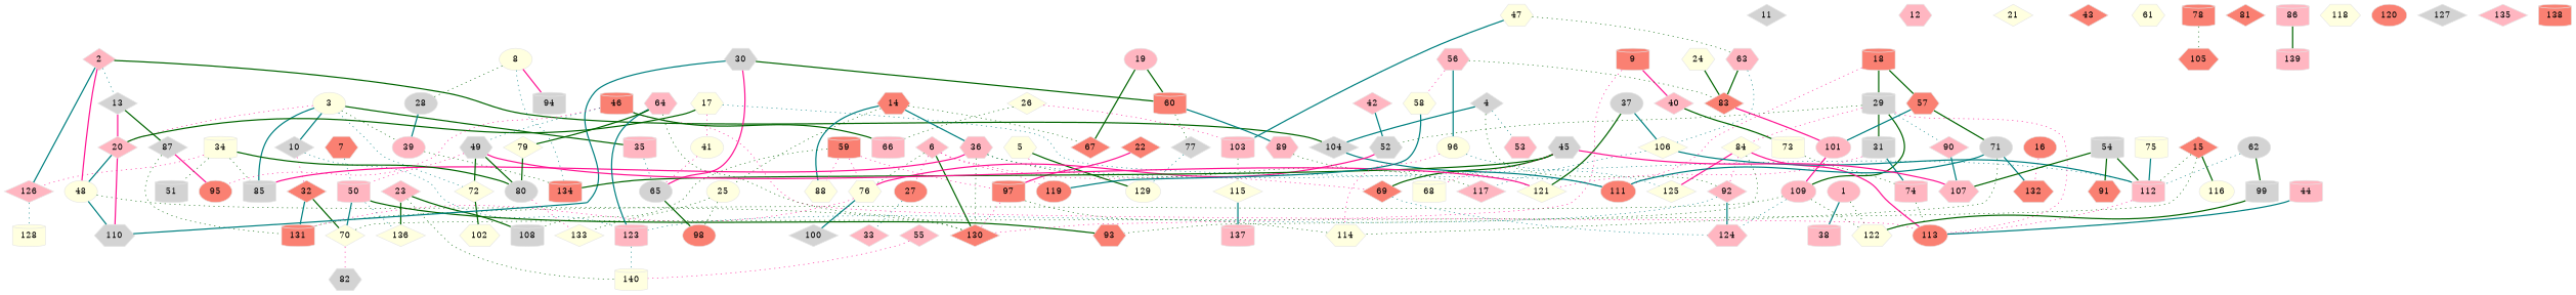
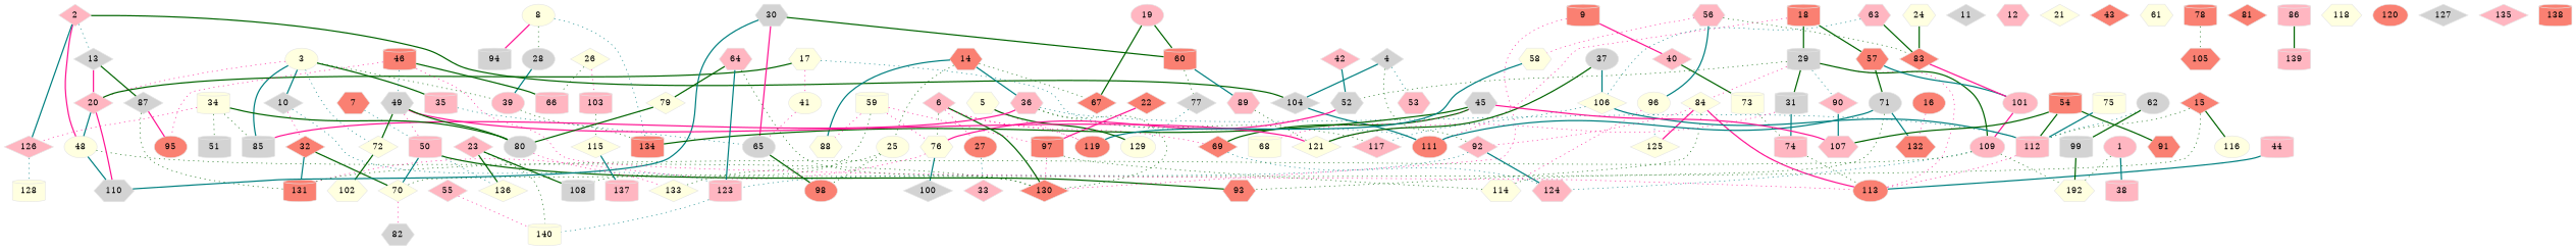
  graph {
    node [color=gray90 fillcolor=lightpink shape=diamond style=filled]
    edge [color=darkgreen style=dotted]
    1 [shape=ellipse]
    38 [shape=cylinder]
-   122 [fillcolor=lightyellow shape=hexagon]
+   122 [fillcolor=lightyellow shape=hexagon label=192]
    2
    13 [fillcolor=lightgrey]
    48 [fillcolor=lightyellow shape=ellipse]
    104 [fillcolor=lightgrey]
    126
    20
    87 [fillcolor=lightgrey]
    130 [fillcolor=salmon]
    110 [fillcolor=lightgrey shape=hexagon]
    111 [fillcolor=salmon shape=ellipse]
    128 [fillcolor=lightyellow shape=cylinder]
    3 [fillcolor=lightyellow shape=ellipse]
    10 [fillcolor=lightgrey]
    35 [shape=cylinder]
    39 [shape=ellipse]
    72 [fillcolor=lightyellow]
    85 [fillcolor=lightgrey shape=cylinder]
    32 [fillcolor=salmon]
    123 [shape=cylinder]
    65 [fillcolor=lightgrey shape=ellipse]
    134 [fillcolor=salmon shape=cylinder]
    102 [fillcolor=lightyellow shape=hexagon]
    4 [fillcolor=lightgrey]
    53 [shape=hexagon]
    92
    124 [shape=hexagon]
    5 [fillcolor=lightyellow shape=hexagon]
    119 [fillcolor=salmon shape=ellipse]
    129 [fillcolor=lightyellow shape=ellipse]
    6
    27 [fillcolor=salmon shape=ellipse]
    69 [fillcolor=salmon]
    76 [fillcolor=lightyellow shape=hexagon]
    33
    131 [fillcolor=salmon shape=cylinder]
    100 [fillcolor=lightgrey]
    7 [fillcolor=salmon shape=hexagon]
    50 [shape=cylinder]
    70 [fillcolor=lightyellow]
    136 [fillcolor=lightyellow]
    93 [fillcolor=salmon shape=hexagon]
    8 [fillcolor=lightyellow shape=ellipse]
    28 [fillcolor=lightgrey shape=ellipse]
    94 [fillcolor=lightgrey shape=cylinder]
    9 [fillcolor=salmon shape=cylinder]
    40
    73 [fillcolor=lightyellow shape=cylinder]
    140 [fillcolor=lightyellow shape=cylinder]
    11 [fillcolor=lightgrey]
    12 [shape=hexagon]
    95 [fillcolor=salmon shape=ellipse]
    14 [fillcolor=salmon shape=hexagon]
    25 [fillcolor=lightyellow shape=ellipse]
    36 [shape=hexagon]
    67 [fillcolor=salmon]
    88 [fillcolor=lightyellow shape=hexagon]
    98 [fillcolor=salmon shape=ellipse]
    133 [fillcolor=lightyellow]
    112 [shape=cylinder]
    117
    15 [fillcolor=salmon]
    116 [fillcolor=lightyellow shape=ellipse]
    82 [fillcolor=lightgrey shape=hexagon]
    113 [fillcolor=salmon shape=ellipse]
    16 [fillcolor=salmon shape=ellipse]
    132 [fillcolor=salmon shape=hexagon]
    17 [fillcolor=lightyellow shape=hexagon]
    41 [fillcolor=lightyellow shape=ellipse]
    18 [fillcolor=salmon shape=cylinder]
    29 [fillcolor=lightgrey shape=cylinder]
    57 [fillcolor=salmon shape=hexagon]
    31 [fillcolor=lightgrey shape=cylinder]
    52 [fillcolor=lightgrey shape=hexagon]
    84 [fillcolor=lightyellow]
    90
    109 [shape=ellipse]
    71 [fillcolor=lightgrey shape=ellipse]
    101 [shape=ellipse]
    19 [shape=ellipse]
    60 [fillcolor=salmon shape=cylinder]
    77 [fillcolor=lightgrey]
    89 [shape=hexagon]
    21 [fillcolor=lightyellow]
    22 [fillcolor=salmon]
    97 [fillcolor=salmon shape=cylinder]
    114 [fillcolor=lightyellow shape=hexagon]
    23
    108 [fillcolor=lightgrey shape=cylinder]
    24 [fillcolor=lightyellow shape=hexagon]
    83 [fillcolor=salmon]
    66 [shape=cylinder]
    26 [fillcolor=lightyellow]
    103 [shape=cylinder]
    115 [fillcolor=lightyellow]
    74 [shape=cylinder]
    121 [fillcolor=lightyellow]
    125 [fillcolor=lightyellow]
    107 [shape=hexagon]
    30 [fillcolor=lightgrey shape=hexagon]
    34 [fillcolor=lightyellow shape=cylinder]
    51 [fillcolor=lightgrey shape=cylinder]
    80 [fillcolor=lightgrey shape=ellipse]
    37 [fillcolor=lightgrey shape=ellipse]
    106 [fillcolor=lightyellow]
    42
    43 [fillcolor=salmon]
    44 [shape=cylinder]
    45 [fillcolor=lightgrey shape=hexagon]
    68 [fillcolor=lightyellow shape=cylinder]
    46 [fillcolor=salmon shape=cylinder]
    49 [fillcolor=lightgrey shape=hexagon]
-   47 [fillcolor=lightyellow shape=hexagon]
    63 [shape=hexagon]
-   54 [fillcolor=lightgrey shape=cylinder]
+   54 [fillcolor=salmon shape=cylinder]
    91 [fillcolor=salmon shape=hexagon]
    55
    56 [shape=hexagon]
    58 [fillcolor=lightyellow shape=hexagon]
    96 [fillcolor=lightyellow shape=ellipse]
-   59 [fillcolor=salmon shape=cylinder]
+   59 [fillcolor=lightyellow shape=cylinder]
    61 [fillcolor=lightyellow shape=hexagon]
    62 [fillcolor=lightgrey shape=ellipse]
    99 [fillcolor=lightgrey shape=cylinder]
    64 [shape=hexagon]
    79 [fillcolor=lightyellow]
    75 [fillcolor=lightyellow shape=cylinder]
    78 [fillcolor=salmon shape=cylinder]
    105 [fillcolor=salmon shape=hexagon]
    81 [fillcolor=salmon]
    86 [shape=cylinder]
    139 [shape=cylinder]
    137 [shape=cylinder]
    118 [fillcolor=lightyellow shape=hexagon]
    120 [fillcolor=salmon shape=ellipse]
    127 [fillcolor=lightgrey]
    135
    138 [fillcolor=salmon shape=cylinder]
    1 -- 38 [color=teal style=bold]
    1 -- 122
    2 -- 13 [color=teal]
    2 -- 48 [color=deeppink style=bold]
    2 -- 104 [style=bold]
    2 -- 126 [color=teal style=bold]
    13 -- 20 [color=deeppink style=bold]
    13 -- 87 [style=bold]
    48 -- 130
    48 -- 110 [color=teal style=bold]
    104 -- 111 [color=teal style=bold]
    126 -- 128 [color=teal]
    20 -- 48 [color=teal style=bold]
    20 -- 110 [color=deeppink style=bold]
    87 -- 131
    87 -- 95 [color=deeppink style=bold]
    3 -- 20 [color=deeppink]
    3 -- 10 [color=teal style=bold]
    3 -- 35 [style=bold]
    3 -- 39
    3 -- 72 [color=teal]
    3 -- 85 [color=teal style=bold]
    10 -- 32 [color=deeppink]
    10 -- 123 [color=teal]
    35 -- 65 [color=teal]
    39 -- 134
    72 -- 102 [style=bold]
    32 -- 131 [color=teal style=bold]
    32 -- 70 [style=bold]
    123 -- 140 [color=teal]
    65 -- 98 [style=bold]
    4 -- 104 [color=teal style=bold]
    4 -- 53 [color=teal]
    4 -- 92
    92 -- 123 [color=teal]
    92 -- 124 [color=teal style=bold]
    5 -- 119 [color=deeppink]
    5 -- 129 [style=bold]
    6 -- 130 [style=bold]
    6 -- 119 [color=deeppink]
    6 -- 27 [color=deeppink]
    6 -- 69 [color=deeppink]
    6 -- 76
    27 -- 33 [color=teal]
    69 -- 124 [color=teal]
    76 -- 131 [color=deeppink]
    76 -- 100 [color=teal style=bold]
    7 -- 50 [color=teal]
    50 -- 70 [color=teal style=bold]
    50 -- 136 [color=teal]
    50 -- 93 [style=bold]
    70 -- 82 [color=deeppink]
    8 -- 134 [color=teal]
    8 -- 28
    8 -- 94 [color=deeppink style=bold]
    28 -- 39 [color=teal style=bold]
    9 -- 130 [color=deeppink]
    9 -- 40 [color=deeppink style=bold]
    40 -- 73 [style=bold]
    73 -- 74
    14 -- 25
    14 -- 36 [color=teal style=bold]
    14 -- 67
    14 -- 88 [color=teal style=bold]
    25 -- 98
    25 -- 133
    36 -- 130
    36 -- 85 [color=deeppink style=bold]
    36 -- 112 [color=teal]
    36 -- 117
    112 -- 113 [color=deeppink]
    15 -- 70
    15 -- 112
    15 -- 116 [style=bold]
    16 -- 132 [color=deeppink]
    17 -- 20 [style=bold]
    17 -- 111 [color=teal]
    17 -- 41 [color=deeppink]
    41 -- 65 [color=deeppink]
    18 -- 111 [color=deeppink]
    18 -- 29 [style=bold]
    18 -- 57 [style=bold]
    29 -- 113 [color=deeppink]
    29 -- 31 [style=bold]
    29 -- 52
    29 -- 84 [color=deeppink]
    29 -- 90 [color=teal]
    29 -- 109 [style=bold]
    57 -- 71 [style=bold]
    57 -- 101 [color=teal style=bold]
    31 -- 74 [color=teal style=bold]
    31 -- 121 [color=deeppink]
    52 -- 76 [color=deeppink style=bold]
    84 -- 92 [color=deeppink]
    84 -- 93
    84 -- 113 [color=deeppink style=bold]
    84 -- 125 [color=deeppink style=bold]
    90 -- 107 [color=teal style=bold]
    109 -- 122
    109 -- 124 [color=teal]
    109 -- 131
    71 -- 111 [color=teal style=bold]
    71 -- 132 [color=teal style=bold]
    71 -- 114
    101 -- 109 [color=deeppink style=bold]
    19 -- 67 [style=bold]
    19 -- 60 [style=bold]
    60 -- 77
    60 -- 89 [color=teal style=bold]
    77 -- 129 [color=teal]
    89 -- 121
    22 -- 97 [color=deeppink style=bold]
    97 -- 130 [color=deeppink]
    97 -- 114
    23 -- 136 [style=bold]
    23 -- 140
    23 -- 108 [style=bold]
    24 -- 83 [style=bold]
    83 -- 101 [color=deeppink style=bold]
    26 -- 66
    26 -- 103 [color=deeppink]
    103 -- 115
    115 -- 137 [color=teal style=bold]
    74 -- 113
    30 -- 110 [color=teal style=bold]
    30 -- 65 [color=deeppink style=bold]
    30 -- 60 [style=bold]
    34 -- 126 [color=deeppink]
    34 -- 85
    34 -- 51
    34 -- 80 [style=bold]
    80 -- 133 [color=deeppink]
    37 -- 121 [style=bold]
    37 -- 106 [color=teal style=bold]
    106 -- 112 [color=teal style=bold]
    106 -- 117 [color=teal]
    42 -- 52 [color=teal style=bold]
    44 -- 113 [color=teal style=bold]
    45 -- 134 [style=bold]
    45 -- 69 [style=bold]
    45 -- 107 [color=deeppink style=bold]
    45 -- 68 [color=deeppink]
    46 -- 95 [color=deeppink]
    46 -- 113 [color=deeppink]
    46 -- 66 [style=bold]
    46 -- 49 [color=teal]
    49 -- 72 [style=bold]
    49 -- 50 [color=deeppink]
    49 -- 121 [color=deeppink style=bold]
    49 -- 80 [style=bold]
-   47 -- 103 [color=teal style=bold]
-   47 -- 63
    63 -- 83 [style=bold]
    63 -- 106 [color=teal]
    54 -- 112 [style=bold]
    54 -- 107 [style=bold]
    54 -- 91 [style=bold]
    55 -- 140 [color=deeppink]
    56 -- 83
    56 -- 58 [color=deeppink]
    56 -- 96 [color=teal style=bold]
    58 -- 119 [color=teal style=bold]
    96 -- 114 [color=deeppink]
    96 -- 125 [color=teal]
    59 -- 76 [color=deeppink]
    59 -- 88 [color=deeppink]
    59 -- 97 [color=deeppink]
    59 -- 108
    62 -- 112 [color=teal]
    62 -- 99 [style=bold]
    99 -- 122 [style=bold]
    64 -- 130
    64 -- 123 [color=teal style=bold]
    64 -- 79 [style=bold]
    79 -- 80 [style=bold]
    75 -- 112 [color=teal style=bold]
    78 -- 105
    86 -- 139 [style=bold]
  }
